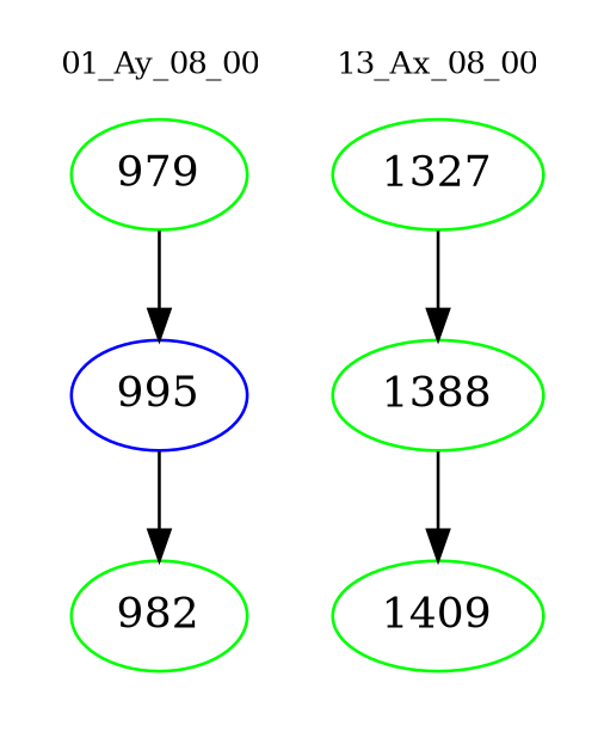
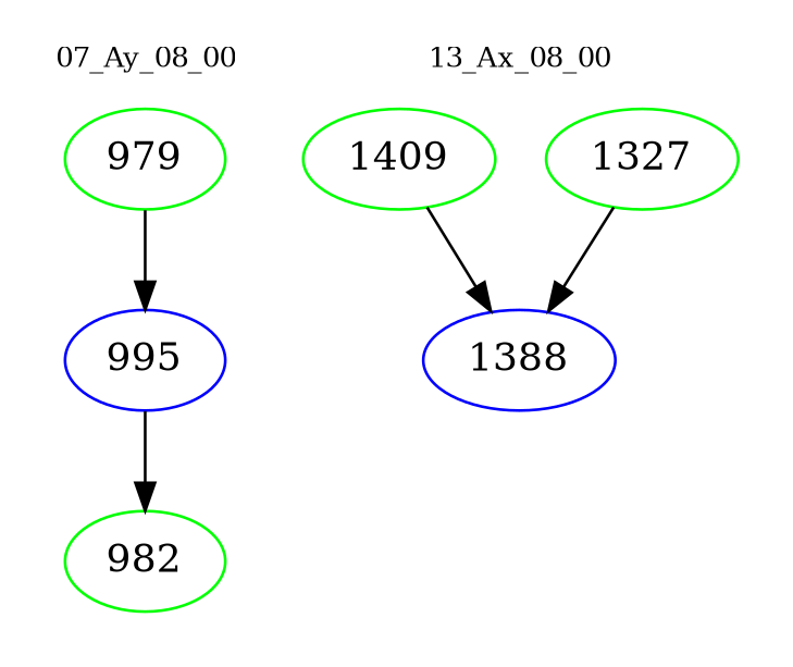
  digraph {
    node [color=green]
    edge [color=black]
    n1 [color=blue label=995]
    n2 [label=979]
    n3 [label=982]
-   n4 [label=1388]
+   n4 [color=blue label=1388]
    n5 [label=1327]
    n6 [label=1409]
    subgraph cluster_1 {
      color=white
      fontsize=10
-     label="01_Ay_08_00"
+     label="07_Ay_08_00"
      n1
      n2
      n3
    }
    subgraph cluster_2 {
      color=white
      fontsize=10
      label="13_Ax_08_00"
      n4
      n5
      n6
    }
    n1 -> n3
    n2 -> n1
-   n4 -> n6
+   n6 -> n4
    n5 -> n4
  }
